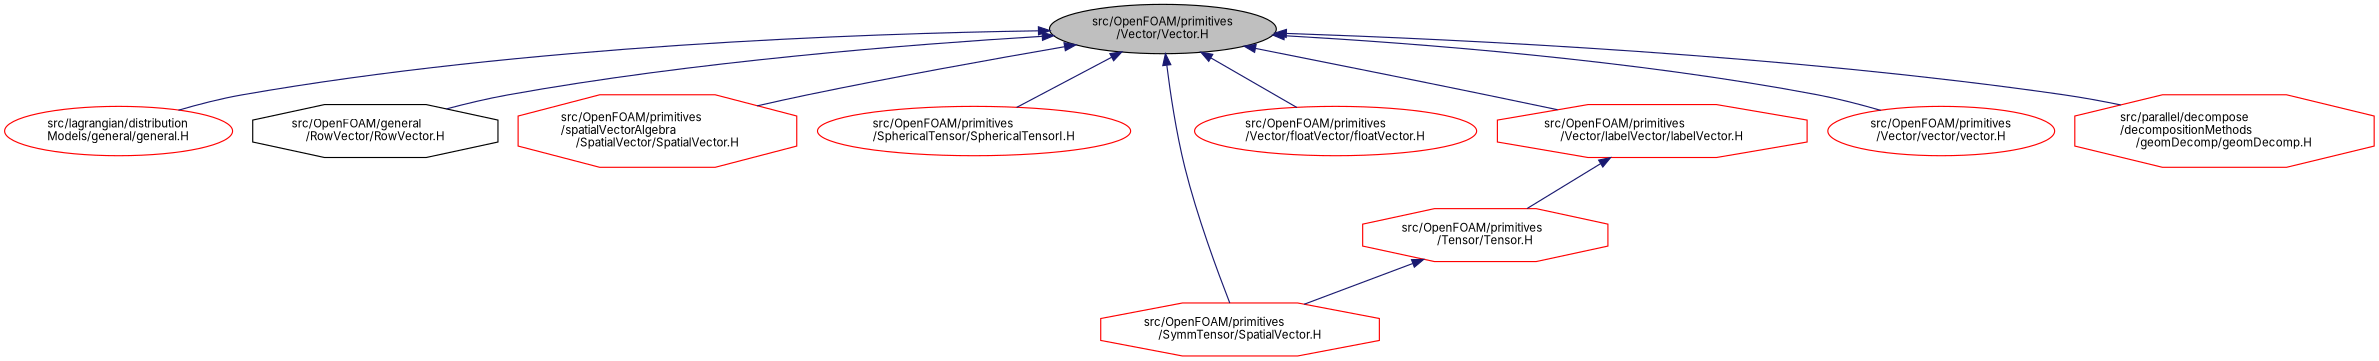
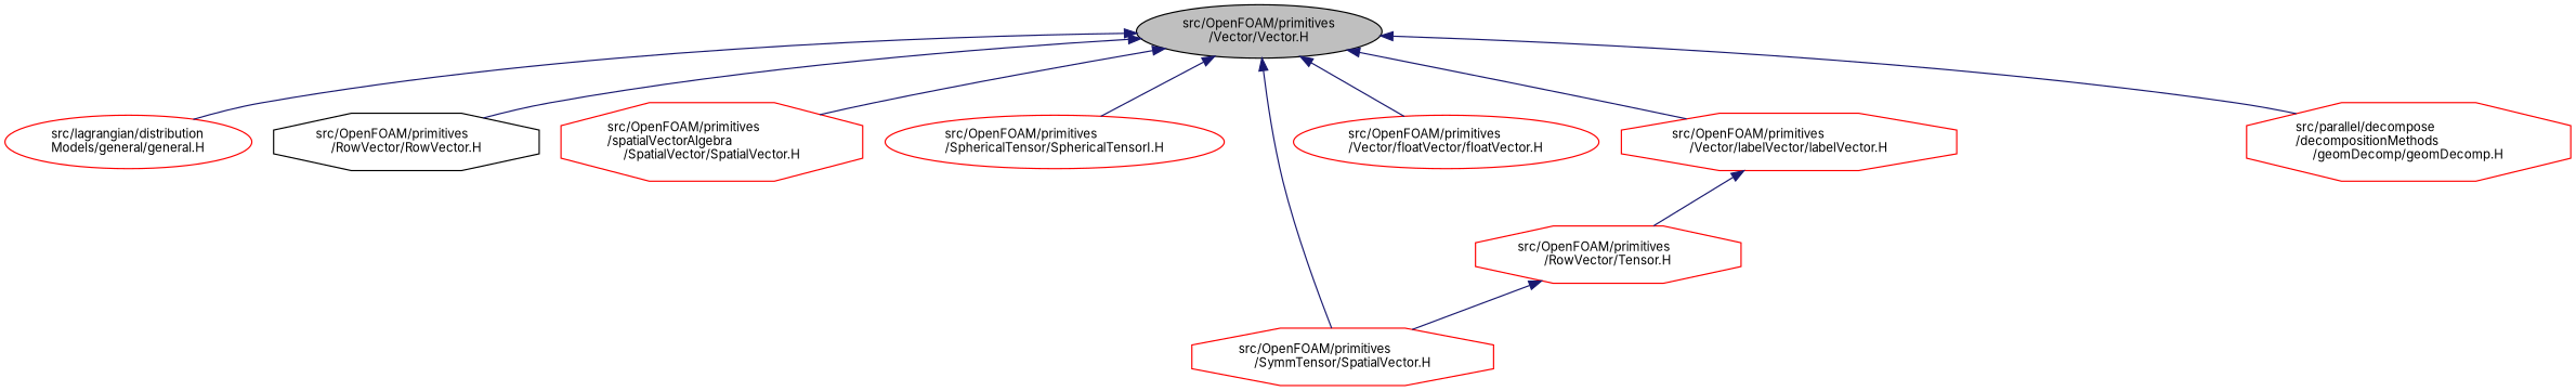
  digraph {
    fontname=Inter
    node [color=red fontname=Inter fontsize=10 shape=octagon]
    edge [color=midnightblue dir=back fontname=Inter fontsize=10 labelfontname=Helvetica labelfontsize=10 style=solid]
    n1 [color=black fillcolor=grey75 fontcolor=black height=0.2 label="src/OpenFOAM/primitives\l/Vector/Vector.H" shape=ellipse style=filled width=0.4]
    n2 [height=0.2 label="src/lagrangian/distribution\lModels/general/general.H" shape=ellipse width=0.4]
-   n3 [color=black height=0.2 label="src/OpenFOAM/general\l/RowVector/RowVector.H" width=0.4]
+   n3 [color=black height=0.2 label="src/OpenFOAM/primitives\l/RowVector/RowVector.H" width=0.4]
    n4 [height=0.2 label="src/OpenFOAM/primitives\l/spatialVectorAlgebra\l/SpatialVector/SpatialVector.H" width=0.4]
    n5 [height=0.2 label="src/OpenFOAM/primitives\l/SphericalTensor/SphericalTensorI.H" shape=ellipse width=0.4]
    n6 [height=0.2 label="src/OpenFOAM/primitives\l/SymmTensor/SpatialVector.H" width=0.4]
    n7 [height=0.2 label="src/OpenFOAM/primitives\l/Vector/floatVector/floatVector.H" shape=ellipse width=0.4]
    n8 [height=0.2 label="src/OpenFOAM/primitives\l/Vector/labelVector/labelVector.H" width=0.4]
-   n9 [height=0.2 label="src/OpenFOAM/primitives\l/Vector/vector/vector.H" shape=ellipse width=0.4]
    n10 [height=0.2 label="src/parallel/decompose\l/decompositionMethods\l/geomDecomp/geomDecomp.H" width=0.4]
-   n11 [height=0.2 label="src/OpenFOAM/primitives\l/Tensor/Tensor.H" width=0.4]
+   n11 [height=0.2 label="src/OpenFOAM/primitives\l/RowVector/Tensor.H" width=0.4]
    n1 -> n2
    n1 -> n3
    n1 -> n4
    n1 -> n5
    n1 -> n6
    n1 -> n7
    n1 -> n8
-   n1 -> n9
    n1 -> n10
    n8 -> n11
    n11 -> n6
  }
